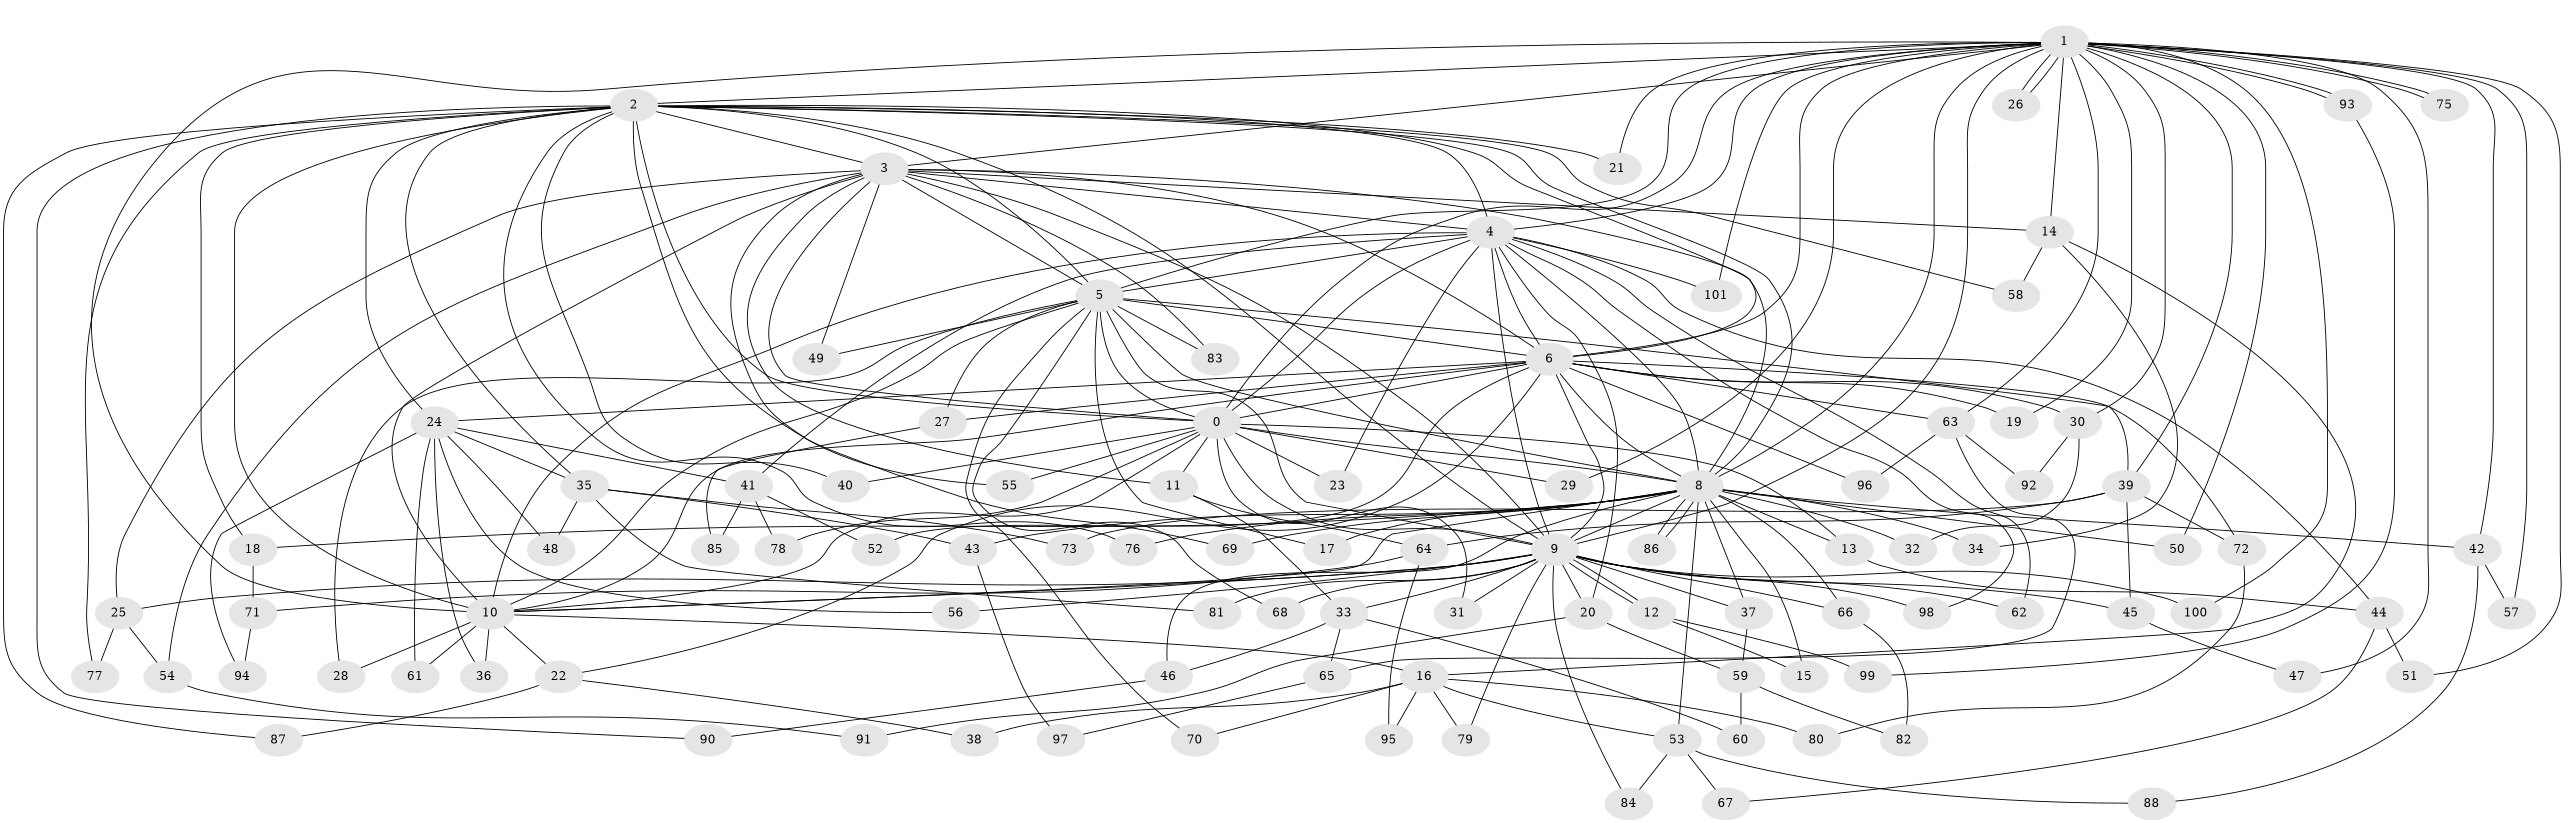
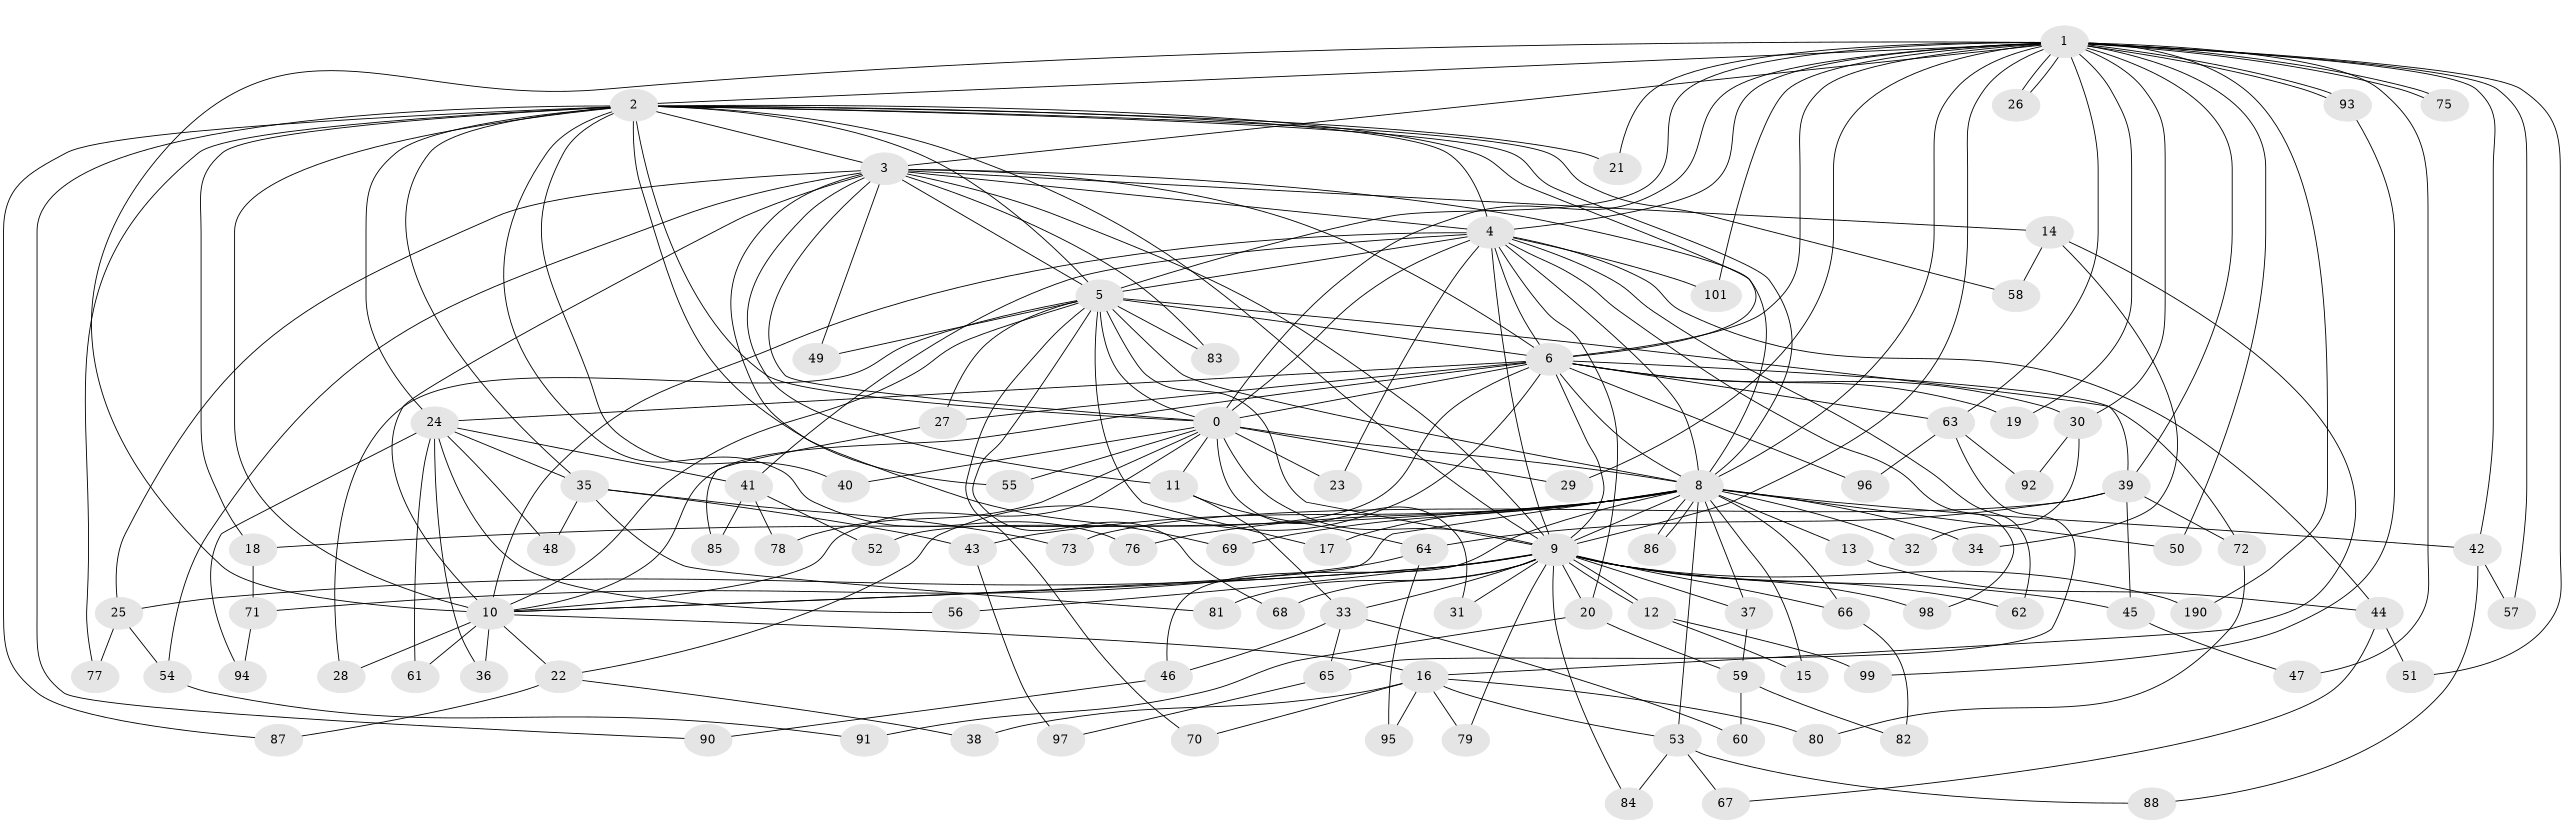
  graph {
    node [color=gray90 style=filled]
    1
    2
    3
    4
    5
    6
    n7 [label=0]
    8
    9
    10
    14
    19
    21
    26
    29
    30
    39
    42
    47
    50
    51
    57
    63
    75
    93
-   100
+   100 [label=190]
    101
    18
    24
    35
    40
    55
    58
    76
    77
    87
    90
    11
    25
    49
    54
    69
    83
    20
    23
    41
    44
    62
    98
    17
    27
    28
    68
    70
    22
    52
    72
    96
    13
    31
    78
    15
    32
    34
    37
    43
    46
    53
    66
    86
    12
    33
    45
    56
    79
    81
    84
    16
    36
    61
    92
    64
    73
    88
    65
    99
    71
    48
    94
    91
    59
    85
    67
    38
    80
    97
    82
    60
    95
    1 -- 2
    1 -- 3
    1 -- 4
    1 -- 5
    1 -- 6
    1 -- n7
    1 -- 8
    1 -- 9
    1 -- 10
-   1 -- 14
    1 -- 19
    1 -- 21
    1 -- 26
    1 -- 26
    1 -- 29
    1 -- 30
    1 -- 39
    1 -- 42
    1 -- 47
    1 -- 50
    1 -- 51
    1 -- 57
    1 -- 63
    1 -- 75
    1 -- 75
    1 -- 93
    1 -- 93
    1 -- 100
    1 -- 101
    2 -- 3
    2 -- 4
    2 -- 5
    2 -- 6
    2 -- n7
    2 -- 8
    2 -- 9
    2 -- 10
    2 -- 21
    2 -- 18
    2 -- 24
    2 -- 35
    2 -- 40
    2 -- 55
    2 -- 58
    2 -- 76
    2 -- 77
    2 -- 87
    2 -- 90
    3 -- 4
    3 -- 5
    3 -- 6
    3 -- n7
    3 -- 8
    3 -- 9
    3 -- 10
    3 -- 14
    3 -- 11
    3 -- 25
    3 -- 49
    3 -- 54
    3 -- 69
    3 -- 83
    4 -- 5
    4 -- 6
    4 -- n7
    4 -- 8
    4 -- 9
    4 -- 10
    4 -- 101
    4 -- 20
    4 -- 23
    4 -- 41
    4 -- 44
    4 -- 62
    4 -- 98
    5 -- 6
    5 -- n7
    5 -- 8
    5 -- 9
    5 -- 10
    5 -- 39
    5 -- 49
    5 -- 83
    5 -- 17
    5 -- 27
    5 -- 28
    5 -- 68
    5 -- 70
    6 -- n7
    6 -- 8
    6 -- 9
    6 -- 10
    6 -- 19
    6 -- 30
    6 -- 63
    6 -- 24
    6 -- 27
    6 -- 22
    6 -- 52
    6 -- 72
    6 -- 96
    n7 -- 8
    n7 -- 9
    n7 -- 10
    n7 -- 29
    n7 -- 40
    n7 -- 55
    n7 -- 11
    n7 -- 23
-   n7 -- 13
    n7 -- 31
    n7 -- 78
    8 -- 9
    8 -- 10
    8 -- 42
    8 -- 50
    8 -- 18
    8 -- 76
    8 -- 69
    8 -- 17
    8 -- 13
    8 -- 15
    8 -- 32
    8 -- 34
    8 -- 37
    8 -- 43
    8 -- 46
    8 -- 53
    8 -- 66
    8 -- 86
    8 -- 86
    9 -- 10
    9 -- 100
    9 -- 25
    9 -- 20
    9 -- 62
    9 -- 98
    9 -- 68
    9 -- 31
    9 -- 37
    9 -- 66
    9 -- 12
    9 -- 12
    9 -- 33
    9 -- 45
    9 -- 56
    9 -- 79
    9 -- 81
    9 -- 84
    10 -- 28
    10 -- 22
    10 -- 16
    10 -- 36
    10 -- 61
    14 -- 58
    14 -- 34
    14 -- 16
    30 -- 32
    30 -- 92
    39 -- 72
    39 -- 45
    39 -- 64
    39 -- 73
    42 -- 57
    42 -- 88
    63 -- 96
    63 -- 92
    63 -- 65
    93 -- 99
    18 -- 71
    24 -- 35
    24 -- 41
    24 -- 56
    24 -- 36
    24 -- 61
    24 -- 48
    24 -- 94
    35 -- 43
    35 -- 81
    35 -- 73
    35 -- 48
    11 -- 33
    11 -- 64
    25 -- 77
    25 -- 54
    54 -- 91
    20 -- 91
    20 -- 59
    41 -- 52
    41 -- 78
    41 -- 85
    44 -- 51
    44 -- 67
    27 -- 85
    22 -- 87
    22 -- 38
    72 -- 80
    13 -- 44
    37 -- 59
    43 -- 97
    46 -- 90
    53 -- 84
    53 -- 88
    53 -- 67
    66 -- 82
    12 -- 15
    12 -- 99
    33 -- 46
    33 -- 65
    33 -- 60
    45 -- 47
    16 -- 70
    16 -- 53
    16 -- 79
    16 -- 38
    16 -- 80
    16 -- 95
    64 -- 71
    64 -- 95
    65 -- 97
    71 -- 94
    59 -- 82
    59 -- 60
  }
